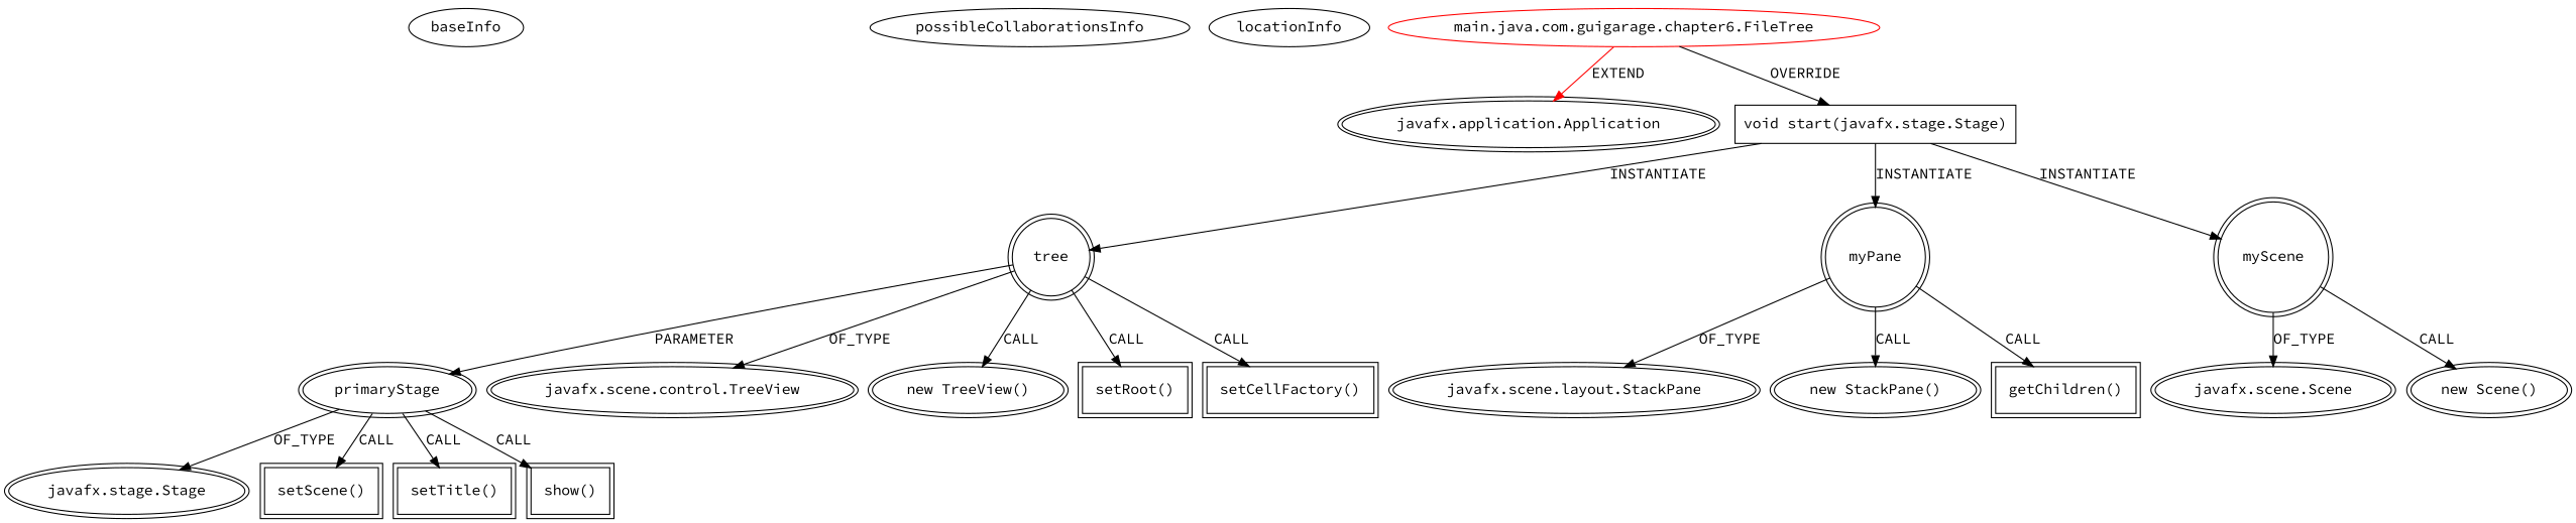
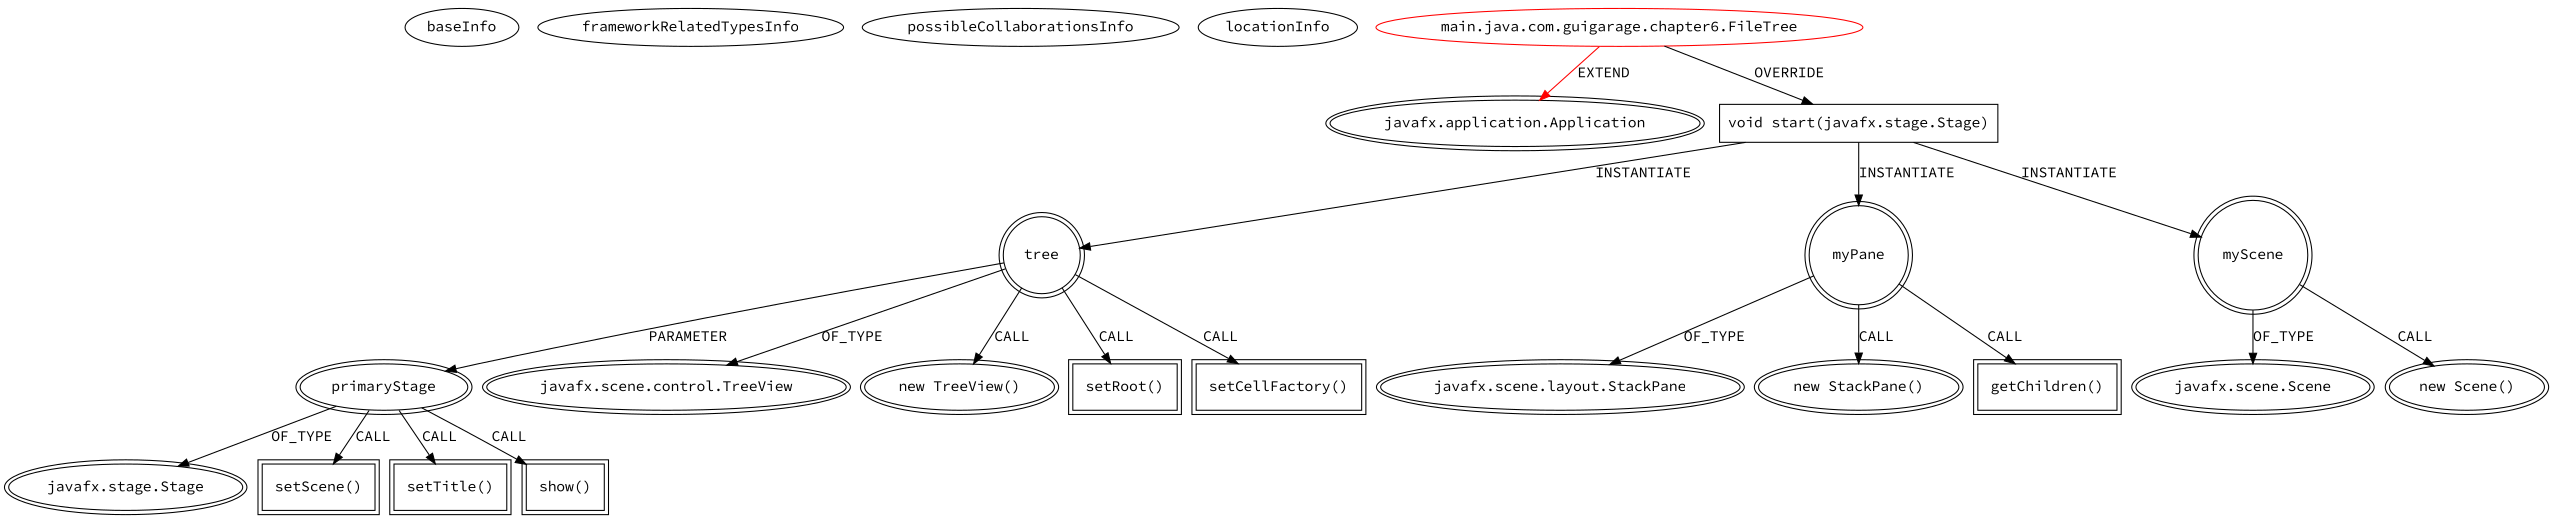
  digraph {
    fontname="Source Code Pro"
    node [fontname="Source Code Pro" isFrameworkType=true vertexType=INSIDE_CALL peripheries=2]
    edge [fontname="Source Code Pro"]
    baseInfo [category=extension_graph graphId=2891 isAnonymous=false possibleRelation=false isFrameworkType="" vertexType="" peripheries=""]
+   frameworkRelatedTypesInfo [0="javafx.application.Application" isFrameworkType="" vertexType="" peripheries=""]
    possibleCollaborationsInfo [isFrameworkType="" vertexType="" peripheries=""]
    locationInfo [contextSignature=FileTree filePath="/guigarage-mastering-javafx-controls/mastering-javafx-controls-master/src/main/java/com/guigarage/chapter6/FileTree.java" graphId=2891 projectName="guigarage-mastering-javafx-controls" isFrameworkType="" vertexType="" peripheries=""]
    n5 [color=red isFrameworkType=false label="main.java.com.guigarage.chapter6.FileTree" vertexType=ROOT_CLIENT_CLASS_DECLARATION peripheries=""]
    n6 [label="javafx.application.Application" vertexType=FRAMEWORK_CLASS_TYPE]
    n7 [isFrameworkType=false label="void start(javafx.stage.Stage)" shape=box vertexType=OVERRIDING_METHOD_DECLARATION peripheries=""]
    n8 [label=tree shape=circle vertexType=VARIABLE_EXPRESION]
    n9 [label=myPane shape=circle vertexType=VARIABLE_EXPRESION]
    n10 [label=myScene shape=circle vertexType=VARIABLE_EXPRESION]
    n11 [label=primaryStage vertexType=PARAMETER_DECLARATION]
    n12 [label="javafx.stage.Stage" vertexType=FRAMEWORK_CLASS_TYPE]
    n13 [label="setScene()" shape=box]
    n14 [label="setTitle()" shape=box]
    n15 [label="show()" shape=box]
    n16 [label="javafx.scene.control.TreeView" vertexType=FRAMEWORK_CLASS_TYPE]
    n17 [label="new TreeView()" vertexType=CONSTRUCTOR_CALL]
    n18 [label="setRoot()" shape=box]
    n19 [label="setCellFactory()" shape=box]
    n20 [label="javafx.scene.layout.StackPane" vertexType=FRAMEWORK_CLASS_TYPE]
    n21 [label="new StackPane()" vertexType=CONSTRUCTOR_CALL]
    n22 [label="getChildren()" shape=box]
    n23 [label="javafx.scene.Scene" vertexType=FRAMEWORK_CLASS_TYPE]
    n24 [label="new Scene()" vertexType=CONSTRUCTOR_CALL]
    n5 -> n6 [color=red label=EXTEND]
    n5 -> n7 [label=OVERRIDE]
    n7 -> n8 [label=INSTANTIATE]
    n7 -> n9 [label=INSTANTIATE]
    n7 -> n10 [label=INSTANTIATE]
    n8 -> n11 [label=PARAMETER]
    n8 -> n16 [label=OF_TYPE]
    n8 -> n17 [label=CALL]
    n8 -> n18 [label=CALL]
    n8 -> n19 [label=CALL]
    n9 -> n20 [label=OF_TYPE]
    n9 -> n21 [label=CALL]
    n9 -> n22 [label=CALL]
    n10 -> n23 [label=OF_TYPE]
    n10 -> n24 [label=CALL]
    n11 -> n12 [label=OF_TYPE]
    n11 -> n13 [label=CALL]
    n11 -> n14 [label=CALL]
    n11 -> n15 [label=CALL]
  }
